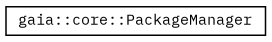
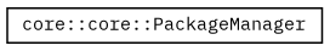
  digraph {
    rankdir=LR
    fontname="IBM Plex Mono"
-   n1 [color=black fillcolor=white fontname="IBM Plex Mono" fontsize=10 height=0.2 label="gaia::core::PackageManager" shape=record style=filled width=0.4]
+   n1 [color=black fillcolor=white fontname="IBM Plex Mono" fontsize=10 height=0.2 label="core::core::PackageManager" shape=record style=filled width=0.4]
  }
